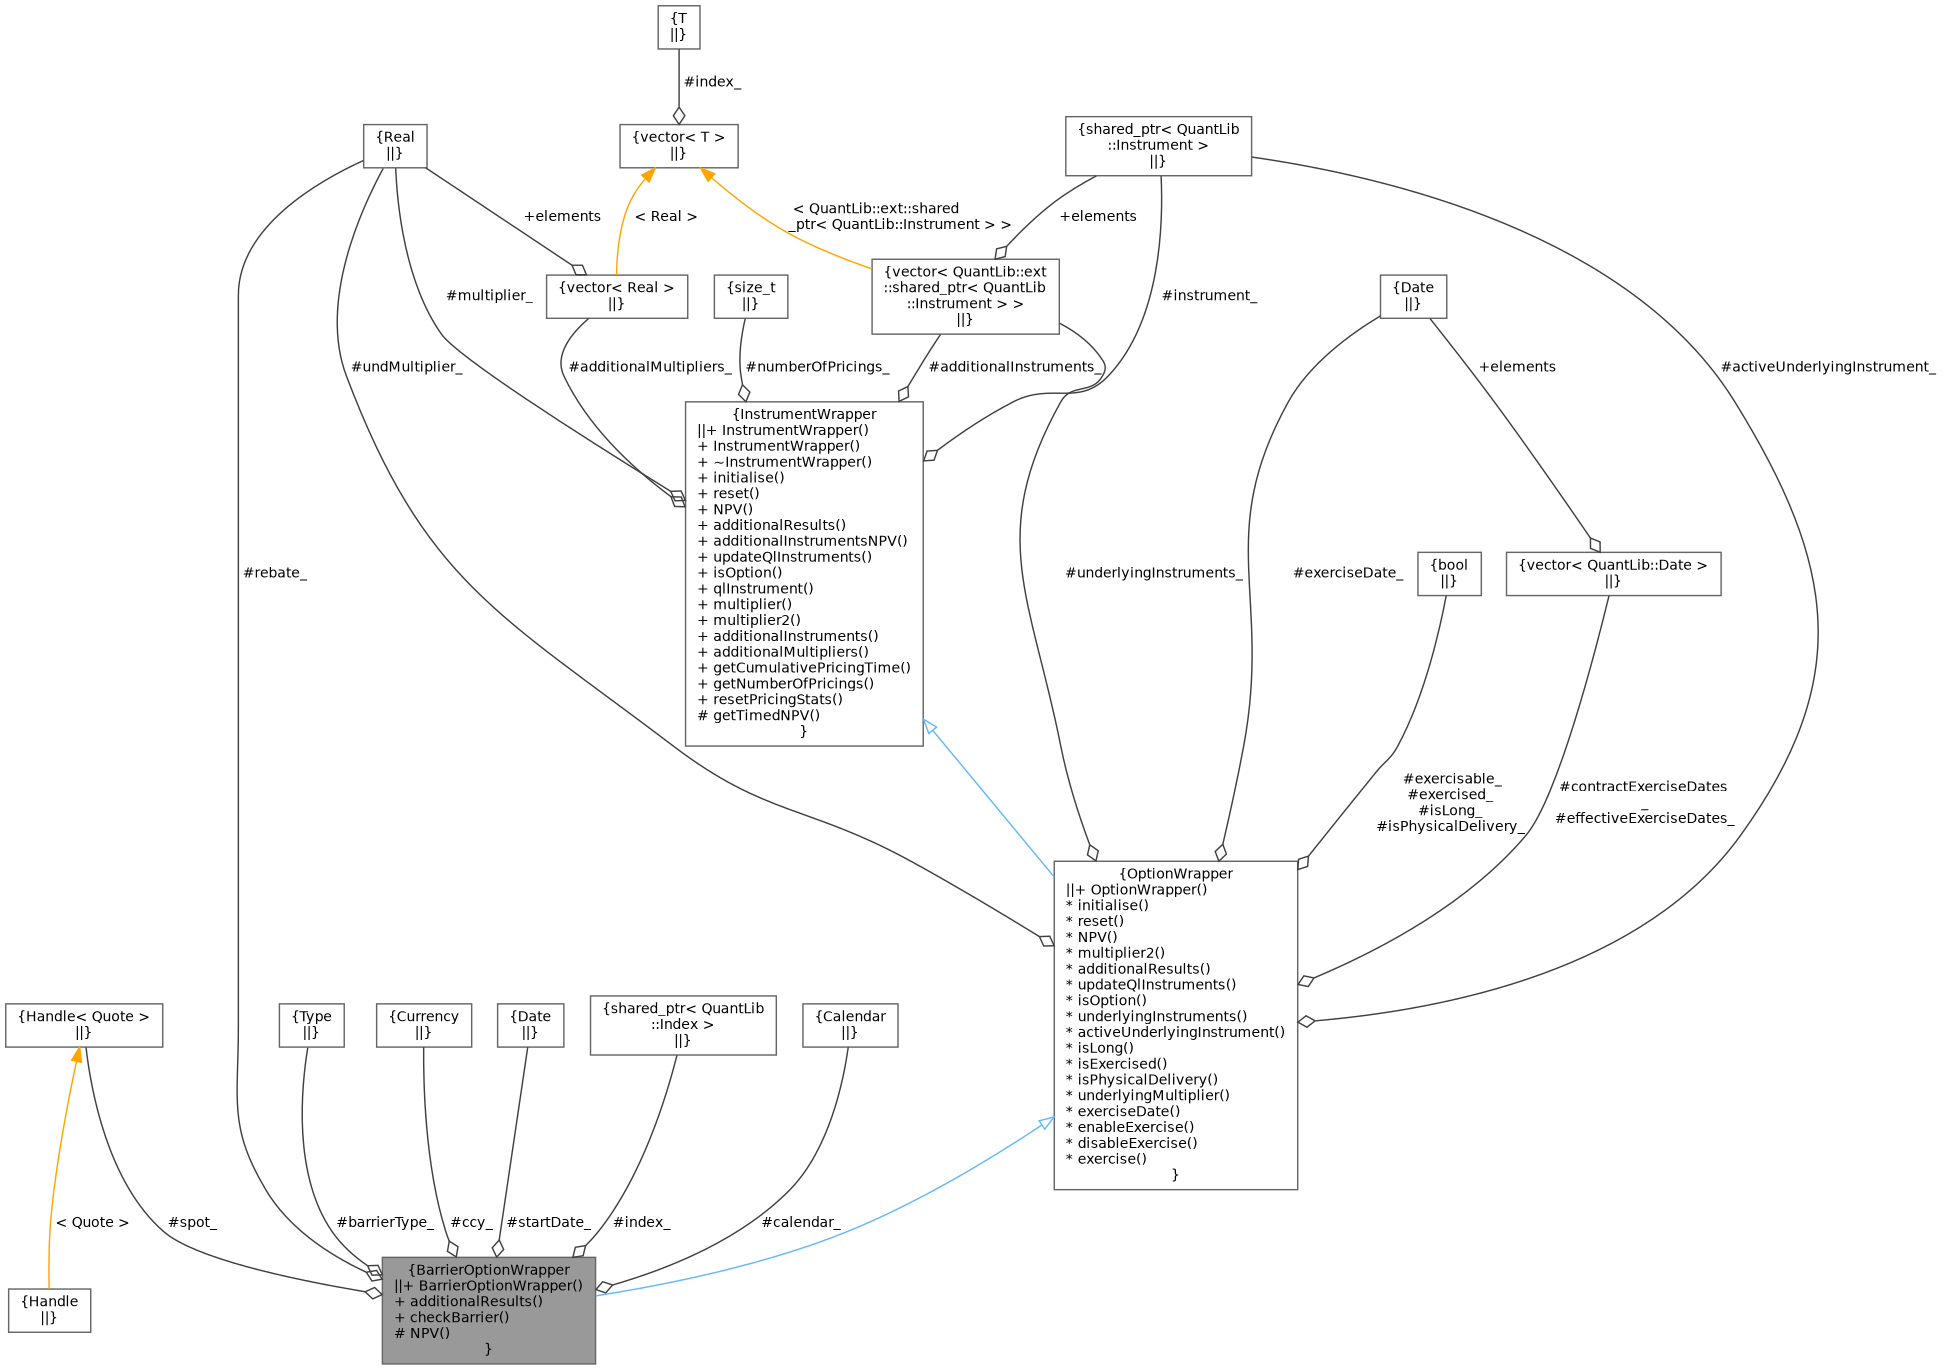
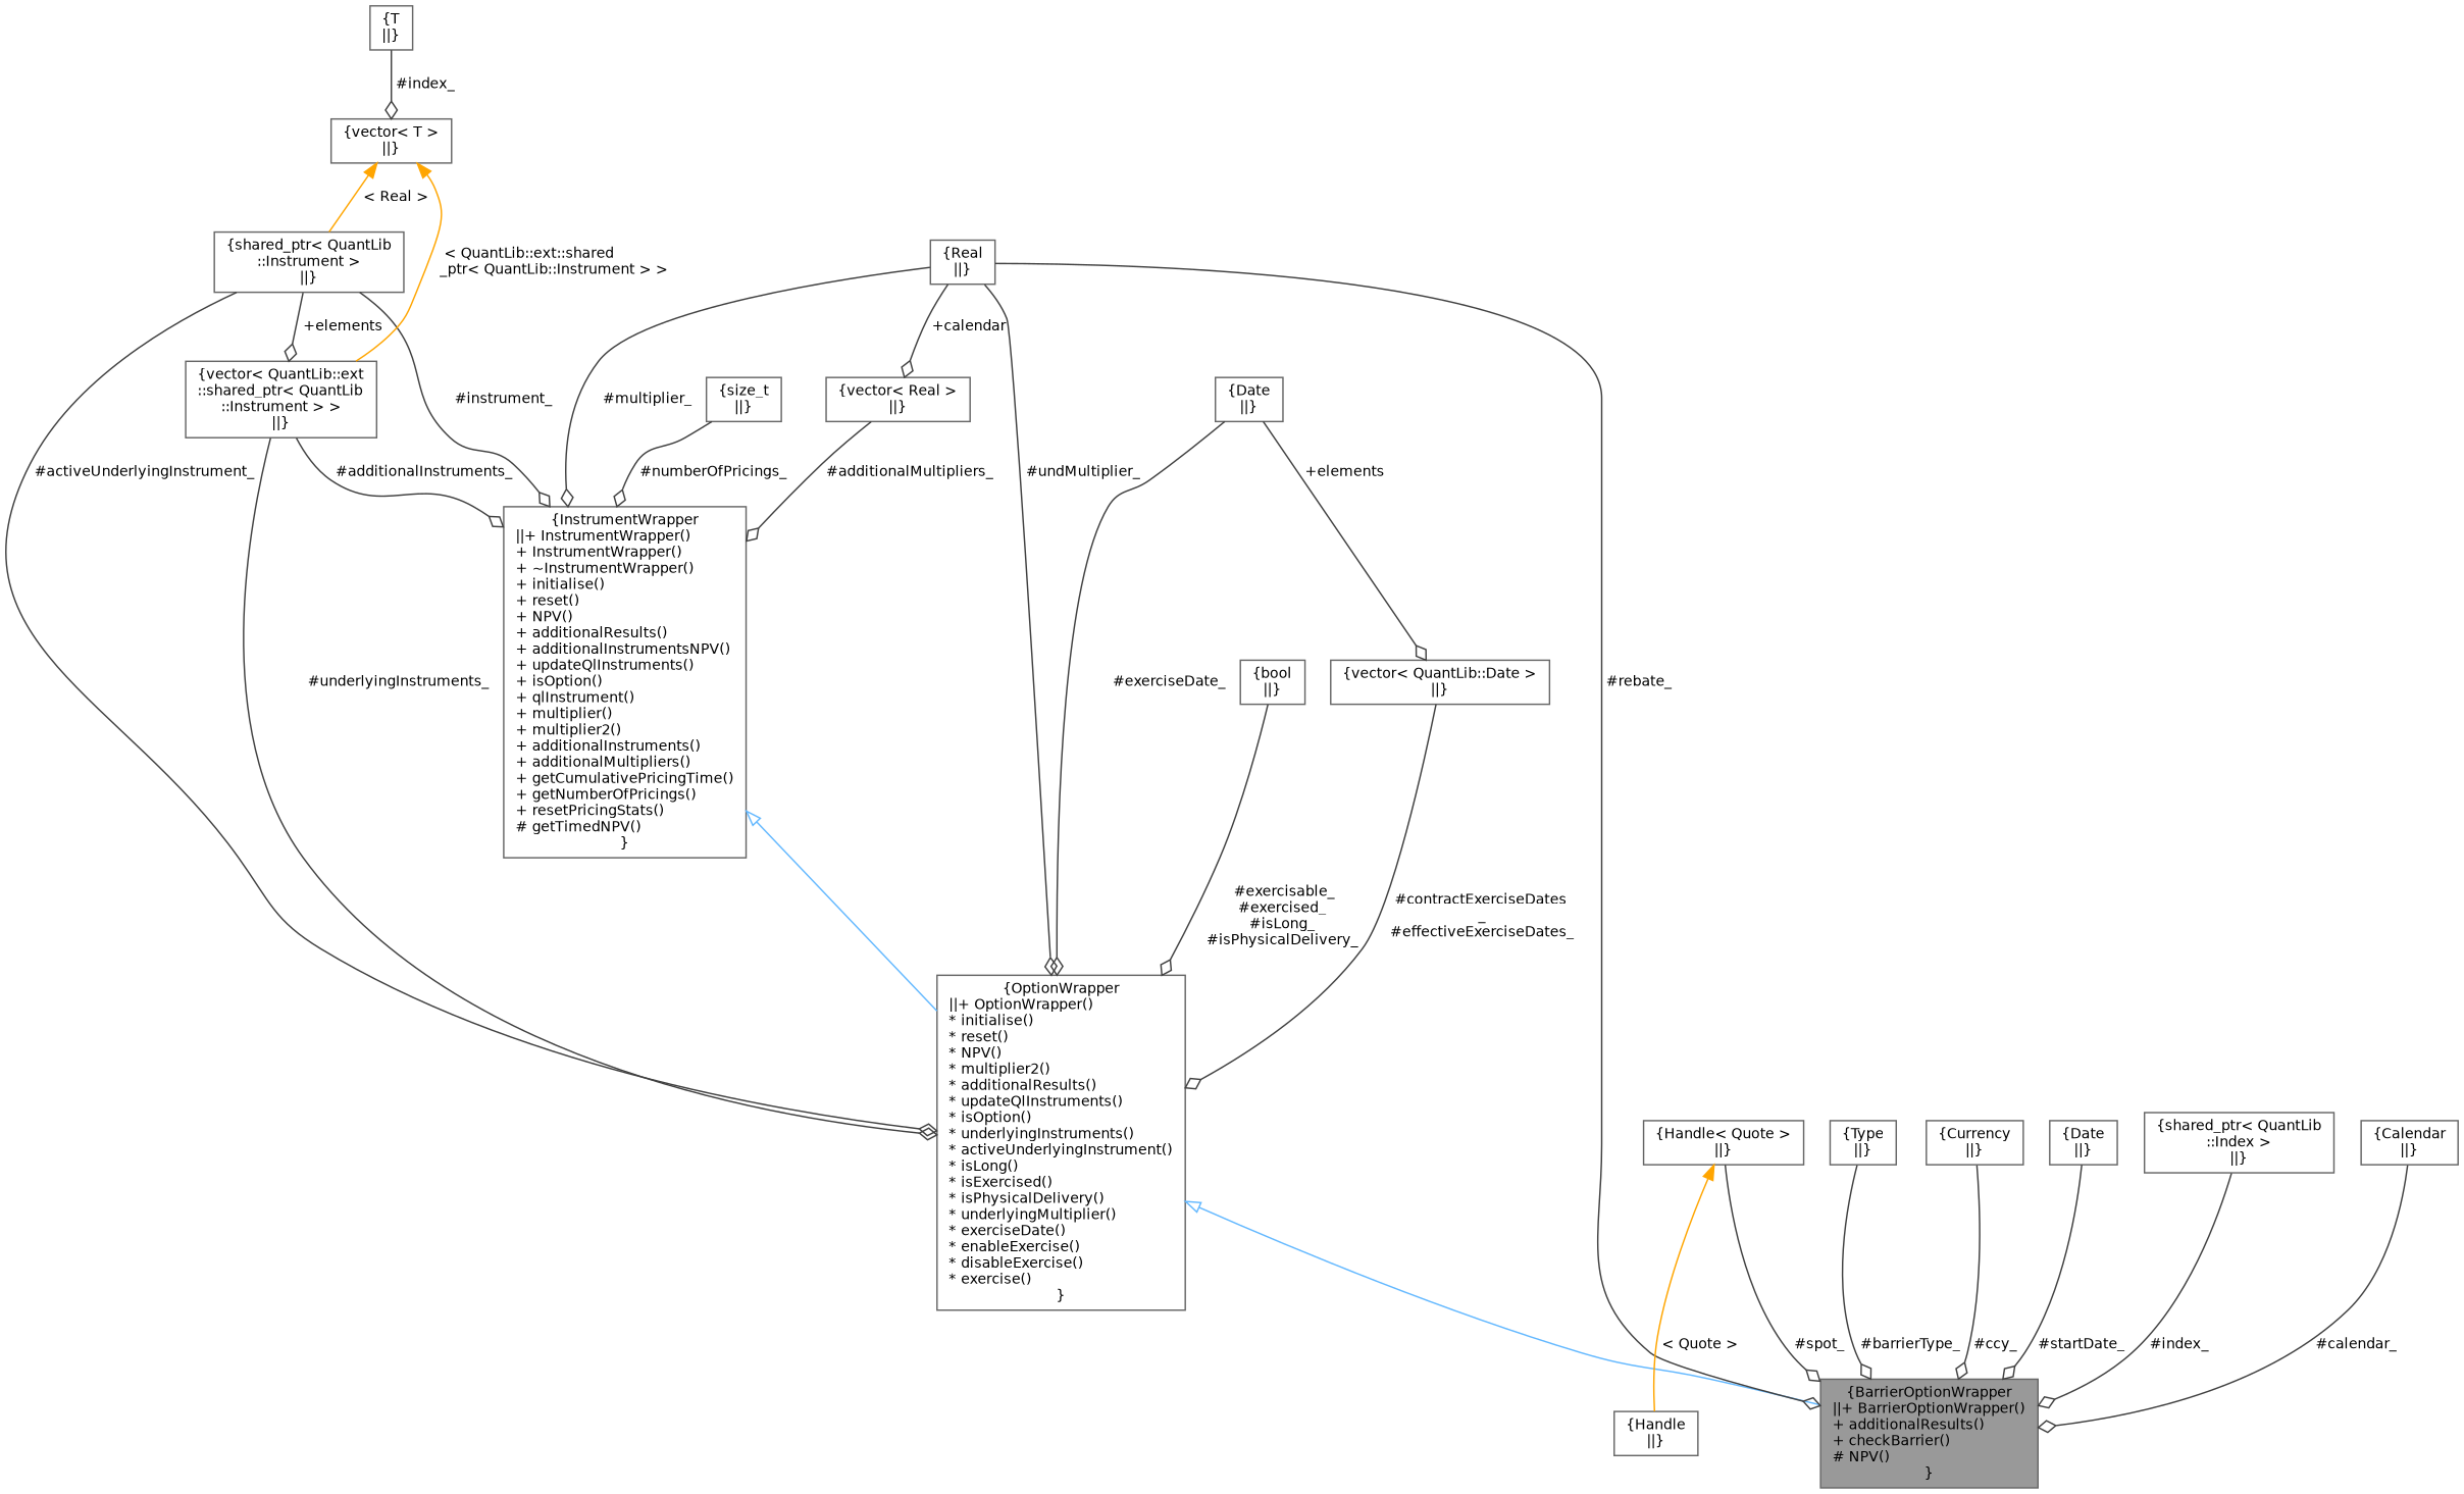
  digraph {
    node [color=gray40 fillcolor=white fontname=Helvetica fontsize=10 shape=box style=filled]
    edge [color=grey25 fontname=Helvetica fontsize=10 labelfontname=Helvetica labelfontsize=10 style=solid arrowhead=odiamond]
    n1 [fillcolor=grey60 fontcolor=black height=0.2 label="{BarrierOptionWrapper\n||+ BarrierOptionWrapper()\l+ additionalResults()\l+ checkBarrier()\l# NPV()\l}" width=0.4]
    n2 [height=0.2 label="{OptionWrapper\n||+ OptionWrapper()\l* initialise()\l* reset()\l* NPV()\l* multiplier2()\l* additionalResults()\l* updateQlInstruments()\l* isOption()\l* underlyingInstruments()\l* activeUnderlyingInstrument()\l* isLong()\l* isExercised()\l* isPhysicalDelivery()\l* underlyingMultiplier()\l* exerciseDate()\l* enableExercise()\l* disableExercise()\l* exercise()\l}" width=0.4]
    n3 [height=0.2 label="{InstrumentWrapper\n||+ InstrumentWrapper()\l+ InstrumentWrapper()\l+ ~InstrumentWrapper()\l+ initialise()\l+ reset()\l+ NPV()\l+ additionalResults()\l+ additionalInstrumentsNPV()\l+ updateQlInstruments()\l+ isOption()\l+ qlInstrument()\l+ multiplier()\l+ multiplier2()\l+ additionalInstruments()\l+ additionalMultipliers()\l+ getCumulativePricingTime()\l+ getNumberOfPricings()\l+ resetPricingStats()\l# getTimedNPV()\l}" width=0.4]
    n4 [height=0.2 label="{shared_ptr\< QuantLib\l::Instrument \>\n||}" width=0.4]
    n5 [height=0.2 label="{vector\< QuantLib::ext\l::shared_ptr\< QuantLib\l::Instrument \> \>\n||}" width=0.4]
    n6 [height=0.2 label="{Real\n||}" width=0.4]
    n7 [height=0.2 label="{vector\< Real \>\n||}" width=0.4]
    n8 [height=0.2 label="{vector\< T \>\n||}" width=0.4]
    n9 [height=0.2 label="{vector\< QuantLib::Date \>\n||}" width=0.4]
    n10 [height=0.2 label="{T\n||}" width=0.4]
    n11 [height=0.2 label="{size_t\n||}" width=0.4]
    n12 [height=0.2 label="{bool\n||}" width=0.4]
    n13 [height=0.2 label="{Date\n||}" width=0.4]
    n14 [height=0.2 label="{Handle\< Quote \>\n||}" width=0.4]
    n15 [height=0.2 label="{Handle\n||}" width=0.4]
    n16 [height=0.2 label="{Type\n||}" width=0.4]
    n17 [height=0.2 label="{Currency\n||}" width=0.4]
    n18 [height=0.2 label="{Date\n||}" width=0.4]
    n19 [height=0.2 label="{shared_ptr\< QuantLib\l::Index \>\n||}" width=0.4]
    n20 [height=0.2 label="{Calendar\n||}" width=0.4]
    n2 -> n1 [arrowtail=onormal color=steelblue1 dir=back arrowhead=""]
    n3 -> n2 [arrowtail=onormal color=steelblue1 dir=back arrowhead=""]
    n4 -> n2 [label=" #activeUnderlyingInstrument_"]
    n4 -> n3 [label=" #instrument_"]
    n4 -> n5 [label=" +elements"]
    n5 -> n2 [label=" #underlyingInstruments_"]
    n5 -> n3 [label=" #additionalInstruments_"]
    n6 -> n1 [label=" #rebate_"]
    n6 -> n2 [label=" #undMultiplier_"]
    n6 -> n3 [label=" #multiplier_"]
-   n6 -> n7 [label=" +elements"]
+   n6 -> n7 [label=" +calendar"]
    n7 -> n3 [label=" #additionalMultipliers_"]
    n8 -> n5 [color=orange dir=back label=" \< QuantLib::ext::shared\l_ptr\< QuantLib::Instrument \> \>" arrowhead=""]
-   n8 -> n7 [color=orange dir=back label=" \< Real \>" arrowhead=""]
+   n8 -> n4 [color=orange dir=back label=" \< Real \>" arrowhead=""]
    n9 -> n2 [label=" #contractExerciseDates\l_\n#effectiveExerciseDates_"]
    n10 -> n8 [label=" #index_"]
    n11 -> n3 [label=" #numberOfPricings_"]
    n12 -> n2 [label=" #exercisable_\n#exercised_\n#isLong_\n#isPhysicalDelivery_"]
    n13 -> n2 [label=" #exerciseDate_"]
    n13 -> n9 [label=" +elements"]
    n14 -> n1 [label=" #spot_"]
    n14 -> n15 [color=orange dir=back label=" \< Quote \>" arrowhead=""]
    n16 -> n1 [label=" #barrierType_"]
    n17 -> n1 [label=" #ccy_"]
    n18 -> n1 [label=" #startDate_"]
    n19 -> n1 [label=" #index_"]
    n20 -> n1 [label=" #calendar_"]
  }
